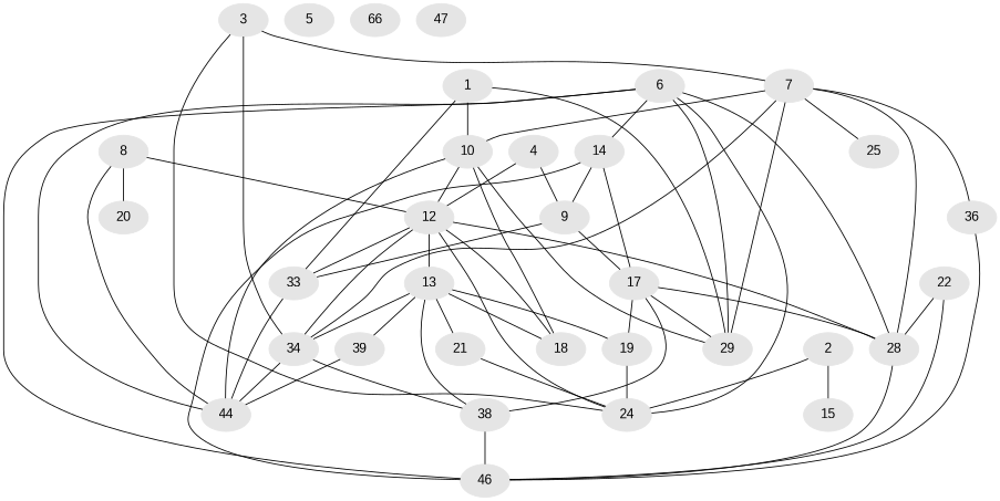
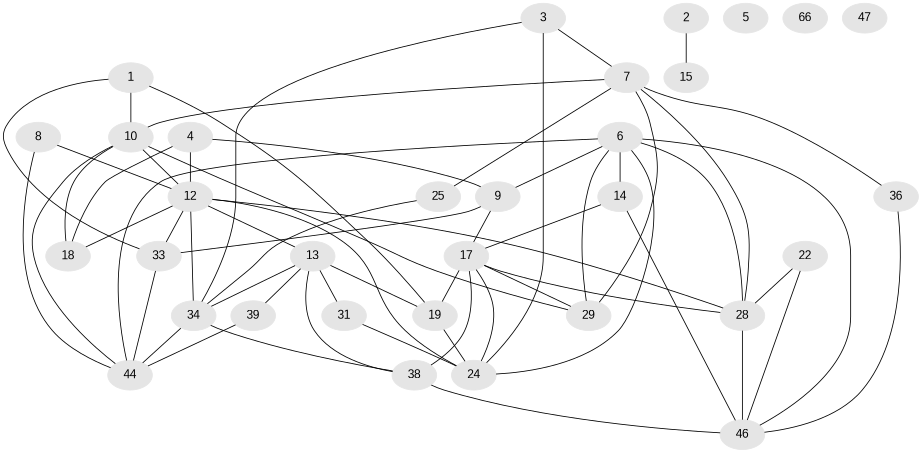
  graph {
    fontname="Liberation Sans"
    node [color=gray90 fontname="Liberation Sans" style=filled]
    edge [fontname="Liberation Sans"]
    1 [super="+30"]
    10 [super="+43"]
    29 [super="+32"]
    33 [super="+41"]
    12 [super="+42"]
    18 [super="+40"]
    44
    2 [super="+11"]
    15 [super="+31"]
    24 [super="+53"]
    3 [super="+23"]
    7 [super="+16"]
    34 [super="+45"]
    28 [super="+35"]
    25
    36
    38
    4 [super="+37"]
    9
    17 [super="+27"]
    13 [super="+49"]
    5
    6 [super="+51"]
    14
    46 [super="+50"]
    8 [super="+48"]
-   20
    19
-   21
+   21 [label=31]
    39 [super="+52"]
    22
    n32 [label=66]
    47
    1 -- 10
-   1 -- 29
+   1 -- 19
    1 -- 33
    10 -- 29
    10 -- 12
    10 -- 18
    10 -- 44
    33 -- 44
    12 -- 33
    12 -- 18
    12 -- 24
    12 -- 34
    12 -- 28
    12 -- 13
    2 -- 15
-   2 -- 24
+   17 -- 24
    3 -- 24
    3 -- 7
    3 -- 34
    7 -- 10
    7 -- 29
-   7 -- 34
+   25 -- 34
    7 -- 28
    7 -- 25
    7 -- 36
    34 -- 44
    34 -- 38
    28 -- 46
    36 -- 46
    38 -- 46 [weight=2]
    4 -- 12
-   13 -- 18
+   4 -- 18
    4 -- 9
    9 -- 33
    9 -- 17
    17 -- 29
    17 -- 28
    17 -- 38
    17 -- 19
    13 -- 34
    13 -- 38
    13 -- 19
    13 -- 21
    13 -- 39 [weight=2]
    6 -- 29
    6 -- 44
    6 -- 24
    6 -- 28
-   14 -- 9
+   6 -- 9
    6 -- 14
    6 -- 46
    14 -- 17 [weight=2]
    14 -- 46
    8 -- 12
    8 -- 44
-   8 -- 20
    19 -- 24 [weight=2]
    21 -- 24
    39 -- 44
    22 -- 28
    22 -- 46
  }
